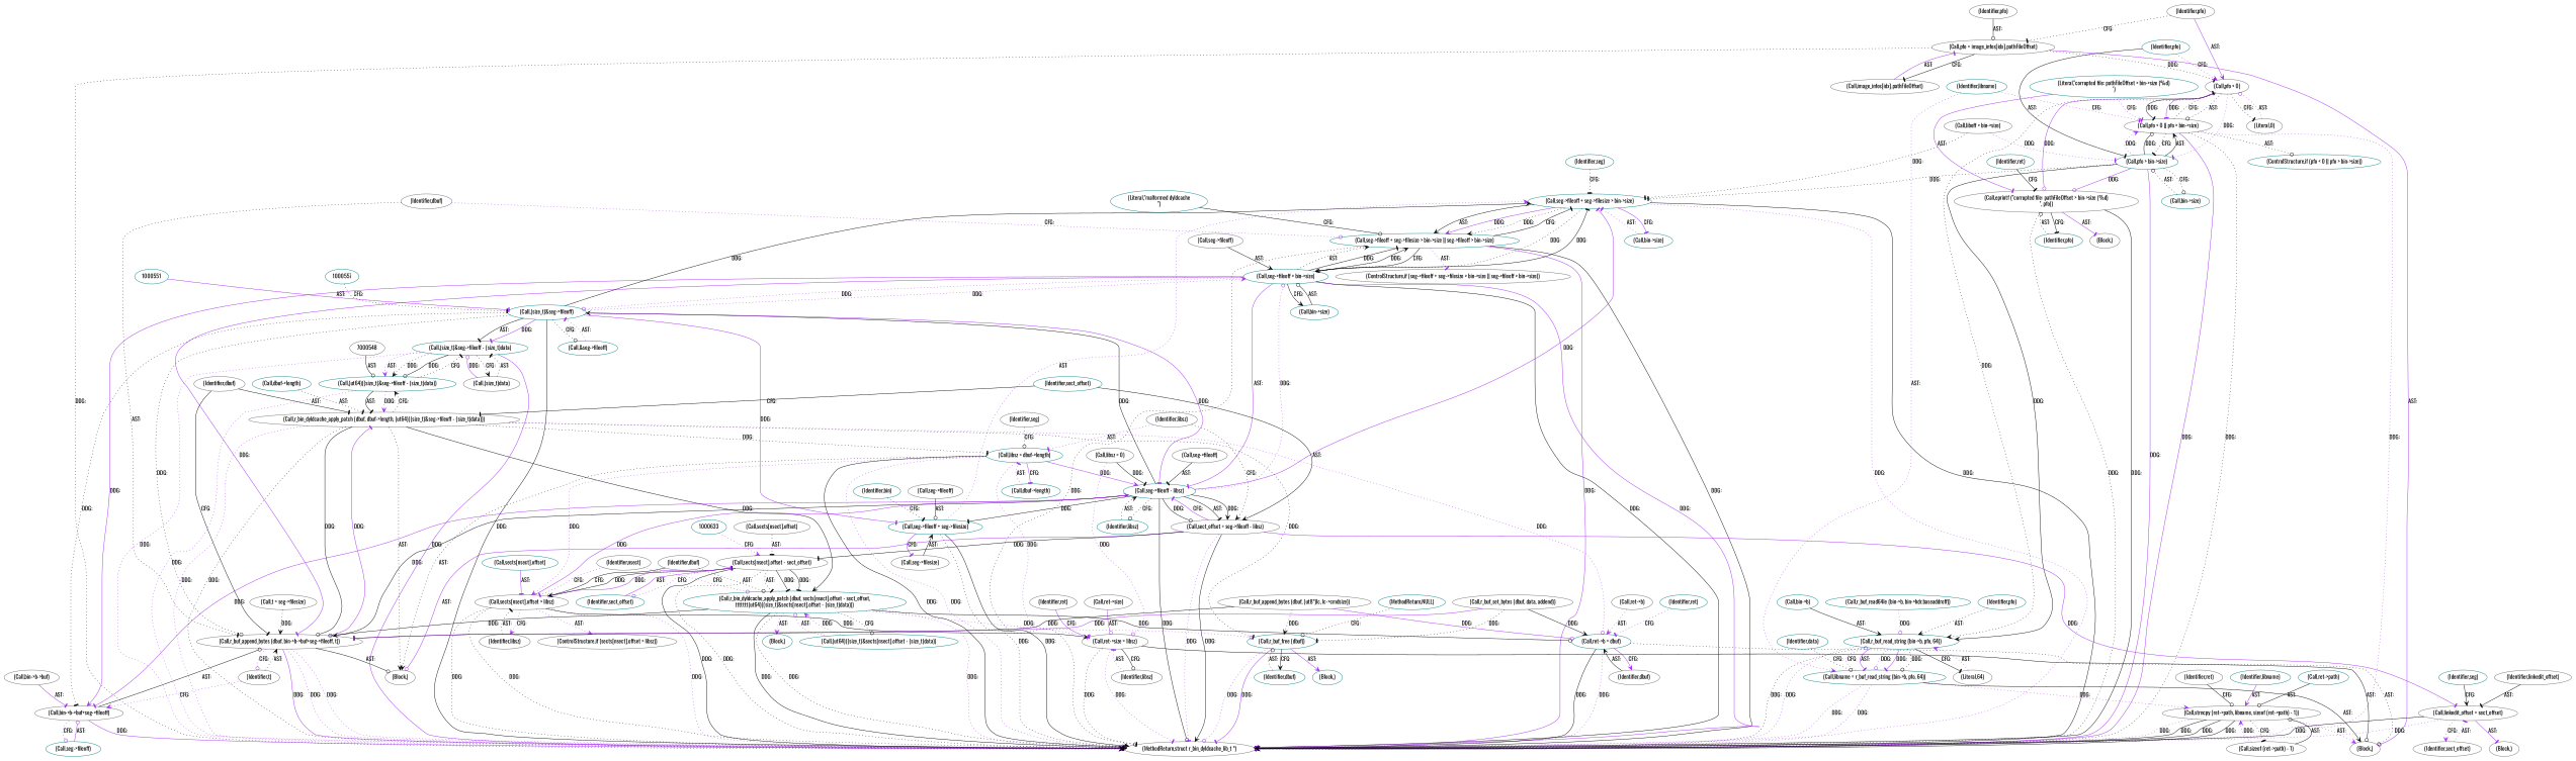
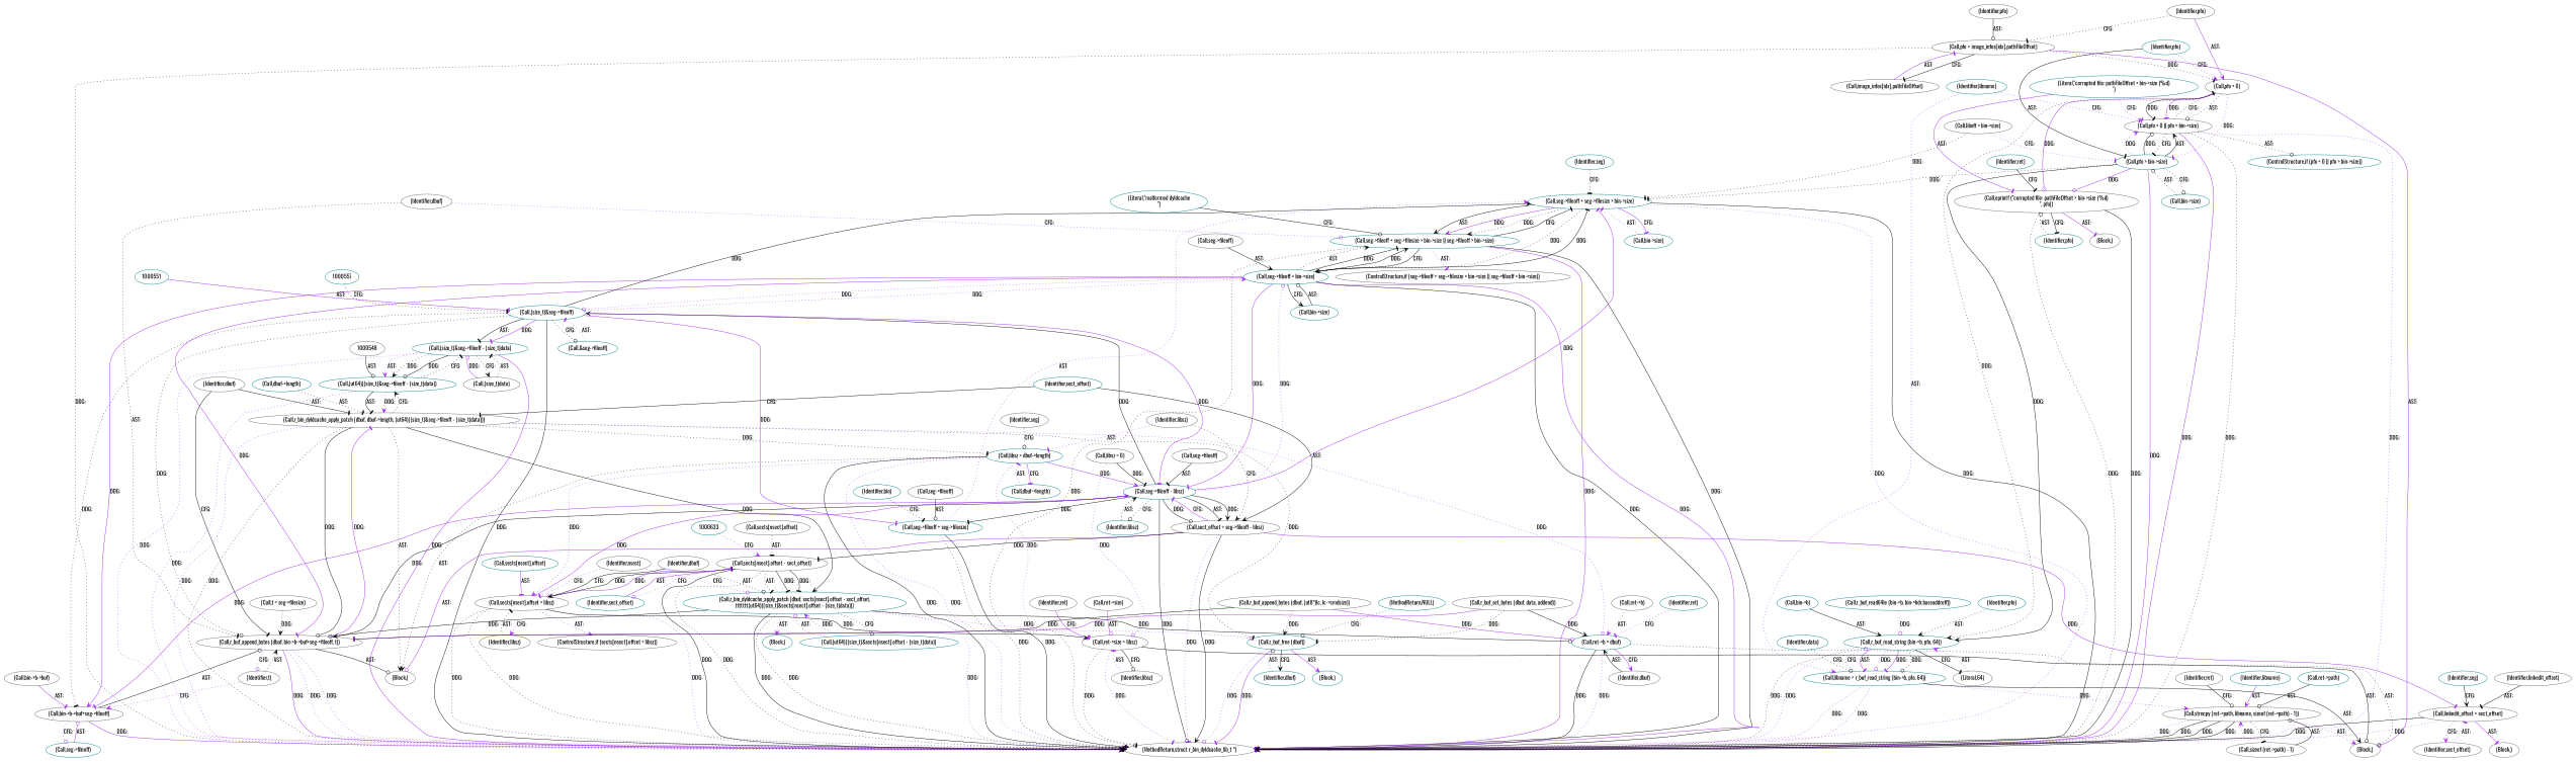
  digraph {
    fontname=Oswald
    node [color=gray40 fontname=Oswald]
    edge [arrowhead=tee color=black fontname=Oswald style=dotted]
    n1 [label="(Call,pfo = image_infos[idx].pathFileOffset)"]
    n2 [label="(Call,pfo < 0)"]
    n3 [label="(Call,image_infos[idx].pathFileOffset)"]
    n4 [label="(MethodReturn,struct r_bin_dyldcache_lib_t *)"]
    n5 [label="(Block,)"]
    n6 [label="(Call,pfo < 0 || pfo > bin->size)"]
    n7 [color=teal label="(Call,pfo > bin->size)"]
    n8 [label="(Call,eprintf (\"corrupted file: pathFileOffset > bin->size (%d)\n\", pfo))"]
    n9 [color=teal label="(Call,r_buf_read_string (bin->b, pfo, 64))"]
-   n10 [label="(Literal,0)"]
    n11 [color=teal label="(ControlStructure,if (pfo < 0 || pfo > bin->size))"]
    n12 [color=teal label="(Call,seg->fileoff + seg->filesize > bin->size)"]
    n13 [color=teal label="(Call,bin->size)"]
    n14 [color=teal label="(Identifier,pfo)"]
    n15 [label="(Block,)"]
    n16 [color=teal label="(Call,libname = r_buf_read_string (bin->b, pfo, 64))"]
    n17 [label="(Literal,64)"]
    n18 [color=teal label="(Call,seg->fileoff + seg->filesize > bin->size || seg->fileoff > bin->size)"]
    n19 [color=teal label="(Call,seg->fileoff > bin->size)"]
    n20 [color=teal label="(Call,bin->size)"]
    n21 [label="(Call,strncpy (ret->path, libname, sizeof (ret->path) - 1))"]
    n22 [label="(Call,sizeof (ret->path) - 1)"]
    n23 [label="(ControlStructure,if (seg->fileoff + seg->filesize > bin->size || seg->fileoff > bin->size))"]
    n24 [label="(Call,r_buf_append_bytes (dbuf, bin->b->buf+seg->fileoff, t))"]
    n25 [color=teal label="(Call,seg->fileoff - libsz)"]
    n26 [label="(Call,bin->b->buf+seg->fileoff)"]
    n27 [color=teal label="(Call,(size_t)&seg->fileoff)"]
    n28 [color=teal label="(Call,bin->size)"]
    n29 [label="(Call,r_bin_dyldcache_apply_patch (dbuf, dbuf->length, (ut64)((size_t)&seg->fileoff - (size_t)data)))"]
    n30 [label="(Block,)"]
    n31 [label="(Identifier,t)"]
    n32 [color=teal label="(Call,seg->fileoff + seg->filesize)"]
    n33 [label="(Call,sect_offset = seg->fileoff - libsz)"]
    n34 [color=teal label="(Identifier,libsz)"]
    n35 [color=teal label="(Call,seg->fileoff)"]
    n36 [color=teal label="(Call,(size_t)&seg->fileoff - (size_t)data)"]
    n37 [color=teal label="(Call,&seg->fileoff)"]
    n38 [color=teal label="(Call,r_buf_free (dbuf))"]
    n39 [color=teal label="(Call,libsz = dbuf->length)"]
    n40 [color=teal label="(Call,(ut64)((size_t)&seg->fileoff - (size_t)data))"]
    n41 [color=teal label="(Call,r_bin_dyldcache_apply_patch (dbuf, sects[nsect].offset - sect_offset,\n\t\t\t\t\t\t\t(ut64)((size_t)&sects[nsect].offset - (size_t)data)))"]
    n42 [color=teal label="(Call,ret->b = dbuf)"]
    n43 [color=teal label="(Identifier,dbuf)"]
    n44 [color=teal label="(Block,)"]
    n45 [label="(Call,sects[nsect].offset > libsz)"]
    n46 [label="(Call,ret->size = libsz)"]
    n47 [color=teal label="(Call,dbuf->length)"]
    n48 [color=teal label="(Block,)"]
    n49 [color=teal label="(Call,(ut64)((size_t)&sects[nsect].offset - (size_t)data))"]
    n50 [label="(Identifier,dbuf)"]
    n51 [label="(Call,sects[nsect].offset - sect_offset)"]
    n52 [label="(ControlStructure,if (sects[nsect].offset > libsz))"]
    n53 [label="(Identifier,libsz)"]
    n54 [label="(Identifier,libsz)"]
-   n55 [label="(Call,seg->filesize)"]
    n56 [label="(Call,linkedit_offset = sect_offset)"]
    n57 [label="(Call,(size_t)data)"]
    n58 [label="(Identifier,sect_offset)"]
    n59 [label="(Block,)"]
    n60 [color=teal label="(Identifier,sect_offset)"]
    n61 [color=teal label="(Identifier,seg)"]
    n62 [label="(Call,ret->size)"]
    n63 [label="(Identifier,linkedit_offset)"]
    n64 [color=teal label="(Identifier,libname)"]
    n65 [label="(Call,bin->b->buf)"]
    n66 [label="(Identifier,ret)"]
    n67 [color=teal label="(Identifier,ret)"]
    n68 [label="(Identifier,nsect)"]
    n69 [color=teal label="(Literal,\"corrupted file: pathFileOffset > bin->size (%d)\n\")"]
    n70 [color=teal label="(MethodReturn,NULL)"]
    n71 [label="(Call,seg->fileoff)"]
    n72 [color=teal label="(Call,dbuf->length)"]
    n73 [label="(Identifier,libsz)"]
    n74 [color=teal label="(Call,r_buf_read64le (bin->b, bin->hdr.baseaddroff))"]
    n75 [label="(Call,ret->b)"]
    n76 [label="(Call,sects[nsect].offset)"]
    n77 [label="(Call,r_buf_append_bytes (dbuf, (ut8*)lc, lc->cmdsize))"]
    n78 [color=teal label="(Identifier,ret)"]
    n79 [label="(Identifier,pfo)"]
    n80 [color=teal label="(Identifier,bin)"]
    n81 [label="(Identifier,pfo)"]
    n82 [label="(Call,liboff > bin->size)"]
    n83 [label="(Call,r_buf_set_bytes (dbuf, data, addend))"]
    n84 [color=teal label="(Call,sects[nsect].offset)"]
    n85 [color=teal label="(Identifier,pfo)"]
    n86 [label="(Identifier,seg)"]
    n87 [color=teal label="(Identifier,libname)"]
    n88 [color=teal label="(Identifier,pfo)"]
    n89 [color=teal label="(Call,ret->path)"]
    n90 [color=teal label="(Identifier,sect_offset)"]
    n91 [label="(Identifier,dbuf)"]
    n92 [color=teal label="(Identifier,data)"]
    n93 [label="(Call,seg->fileoff)"]
    n94 [label="(Identifier,ret)"]
    n95 [label="(Identifier,dbuf)"]
    n96 [color=teal label="(Call,bin->b)"]
    n97 [color=teal label="(Identifier,seg)"]
    n98 [label="(Call,seg->fileoff)"]
    n99 [label="(Identifier,dbuf)"]
    n100 [label="(Call,t = seg->filesize)"]
    n101 [label="(Call,libsz = 0)"]
    n102 [color=teal label="(Literal,\"malformed dyldcache\n\")"]
    1000551 [color=teal]
    1000557 [color=teal]
-   1000548 [label=7000548]
+   1000548
    1000633 [color=teal]
    n1 -> n2 [label="DDG: "]
    n1 -> n3 [label="CFG: " style=solid]
    n1 -> n4 [arrowhead=vee label="DDG: "]
    n1 -> n5 [arrowhead=odot color=purple label="AST: " style=solid]
    n2 -> n6 [arrowhead=odot label="AST: "]
    n2 -> n6 [label="DDG: " style=solid]
    n2 -> n6 [color=purple label="DDG: " style=solid]
    n2 -> n7 [color=purple label="DDG: "]
    n2 -> n8 [arrowhead=odot color=purple label="DDG: " style=solid]
    n2 -> n9 [arrowhead=vee label="DDG: "]
-   n2 -> n10 [label="CFG: "]
    n3 -> n1 [color=purple label="AST: " style=solid]
    n6 -> n2 [label="CFG: "]
    n6 -> n4 [arrowhead=vee color=purple label="DDG: " style=solid]
    n6 -> n4 [arrowhead=odot label="DDG: "]
    n6 -> n4 [arrowhead=vee color=purple label="DDG: "]
    n6 -> n7 [label="CFG: "]
    n6 -> n11 [arrowhead=odot label="AST: "]
    n7 -> n4 [arrowhead=vee color=purple label="DDG: " style=solid]
    n7 -> n6 [arrowhead=vee label="AST: " style=solid]
    n7 -> n6 [arrowhead=vee color=purple label="DDG: "]
    n7 -> n6 [arrowhead=odot label="DDG: " style=solid]
    n7 -> n8 [arrowhead=odot color=purple label="DDG: " style=solid]
    n7 -> n9 [arrowhead=vee label="DDG: " style=solid]
    n7 -> n12 [label="DDG: "]
    n7 -> n13 [arrowhead=odot label="CFG: "]
    n8 -> n4 [arrowhead=odot label="DDG: "]
    n8 -> n4 [arrowhead=odot label="DDG: " style=solid]
    n8 -> n14 [label="CFG: " style=solid]
    n8 -> n15 [color=purple label="AST: " style=solid]
    n9 -> n4 [label="DDG: "]
    n9 -> n4 [arrowhead=vee color=purple label="DDG: "]
    n9 -> n16 [color=purple label="AST: " style=solid]
    n9 -> n16 [arrowhead=odot color=purple label="DDG: "]
    n9 -> n16 [color=purple label="DDG: " style=solid]
    n9 -> n16 [arrowhead=odot label="DDG: "]
    n9 -> n17 [label="CFG: " style=solid]
-   n10 -> n2 [arrowhead=odot color=purple label="AST: "]
    n12 -> n4 [label="DDG: " style=solid]
    n12 -> n4 [color=purple label="DDG: "]
    n12 -> n18 [arrowhead=vee label="AST: " style=solid]
    n12 -> n18 [arrowhead=vee color=purple label="DDG: " style=solid]
    n12 -> n18 [arrowhead=vee label="DDG: "]
    n12 -> n19 [arrowhead=vee label="DDG: "]
    n12 -> n20 [color=purple label="CFG: " style=solid]
    n13 -> n7 [arrowhead=odot label="AST: "]
    n14 -> n8 [arrowhead=odot label="AST: "]
    n16 -> n4 [arrowhead=vee color=purple label="DDG: "]
    n16 -> n4 [color=purple label="DDG: "]
    n16 -> n5 [arrowhead=vee label="AST: " style=solid]
    n16 -> n9 [arrowhead=odot color=purple label="CFG: "]
    n16 -> n21 [arrowhead=vee color=purple label="DDG: "]
    n17 -> n9 [arrowhead=vee color=purple label="AST: "]
    n18 -> n4 [arrowhead=odot label="DDG: "]
    n18 -> n4 [color=purple label="DDG: " style=solid]
    n18 -> n4 [label="DDG: " style=solid]
    n18 -> n12 [label="CFG: " style=solid]
    n18 -> n19 [arrowhead=odot label="CFG: " style=solid]
    n18 -> n23 [color=purple label="AST: "]
    n19 -> n4 [arrowhead=vee label="DDG: " style=solid]
    n19 -> n4 [arrowhead=vee color=purple label="DDG: " style=solid]
    n19 -> n12 [label="DDG: " style=solid]
    n19 -> n18 [arrowhead=vee label="AST: "]
    n19 -> n18 [label="DDG: " style=solid]
    n19 -> n18 [arrowhead=vee label="DDG: " style=solid]
    n19 -> n24 [color=purple label="DDG: " style=solid]
-   n19 -> n25 [color=purple label="AST: " style=solid]
+   n19 -> n25 [color=purple label="DDG: " style=solid]
    n19 -> n26 [arrowhead=vee color=purple label="DDG: " style=solid]
    n19 -> n27 [arrowhead=odot color=purple label="DDG: "]
    n19 -> n28 [arrowhead=vee label="CFG: " style=solid]
    n20 -> n12 [color=purple label="AST: "]
    n21 -> n4 [arrowhead=odot color=purple label="DDG: "]
    n21 -> n4 [label="DDG: " style=solid]
    n21 -> n4 [label="DDG: " style=solid]
    n21 -> n4 [arrowhead=vee label="DDG: " style=solid]
    n21 -> n5 [arrowhead=vee color=purple label="AST: "]
    n21 -> n22 [label="CFG: "]
    n22 -> n21 [arrowhead=odot label="AST: " style=solid]
    n22 -> n21 [arrowhead=vee color=purple label="DDG: "]
    n24 -> n4 [arrowhead=vee color=purple label="DDG: " style=solid]
    n24 -> n4 [arrowhead=odot color=purple label="DDG: "]
    n24 -> n4 [arrowhead=vee color=purple label="DDG: "]
    n24 -> n29 [color=purple label="DDG: " style=solid]
    n24 -> n30 [arrowhead=odot label="AST: " style=solid]
    n24 -> n31 [arrowhead=odot color=purple label="CFG: "]
    n25 -> n4 [arrowhead=odot label="DDG: " style=solid]
    n25 -> n12 [color=purple label="DDG: " style=solid]
    n25 -> n19 [arrowhead=odot color=purple label="DDG: "]
    n25 -> n24 [arrowhead=vee label="DDG: " style=solid]
    n25 -> n26 [color=purple label="DDG: " style=solid]
    n25 -> n27 [arrowhead=vee label="DDG: " style=solid]
    n25 -> n32 [label="DDG: " style=solid]
    n25 -> n33 [label="AST: " style=solid]
    n25 -> n33 [arrowhead=vee label="DDG: " style=solid]
    n25 -> n33 [arrowhead=odot label="DDG: " style=solid]
    n25 -> n34 [arrowhead=odot label="CFG: "]
    n26 -> n4 [arrowhead=odot color=purple label="DDG: " style=solid]
    n26 -> n24 [arrowhead=odot label="AST: " style=solid]
    n26 -> n35 [arrowhead=odot color=purple label="CFG: "]
    n27 -> n4 [arrowhead=vee label="DDG: " style=solid]
    n27 -> n12 [arrowhead=vee label="DDG: " style=solid]
    n27 -> n19 [arrowhead=vee color=purple label="DDG: "]
    n27 -> n24 [arrowhead=odot label="DDG: "]
    n27 -> n25 [color=purple label="DDG: " style=solid]
    n27 -> n26 [label="DDG: "]
    n27 -> n32 [color=purple label="DDG: " style=solid]
    n27 -> n36 [label="AST: " style=solid]
    n27 -> n36 [color=purple label="DDG: " style=solid]
    n27 -> n37 [arrowhead=odot label="CFG: "]
    n28 -> n19 [arrowhead=odot label="AST: " style=solid]
    n29 -> n4 [arrowhead=vee color=purple label="DDG: "]
    n29 -> n4 [label="DDG: "]
    n29 -> n24 [arrowhead=odot label="DDG: " style=solid]
    n29 -> n30 [arrowhead=vee label="AST: "]
    n29 -> n38 [label="DDG: "]
    n29 -> n39 [label="DDG: "]
    n29 -> n40 [arrowhead=vee label="CFG: "]
    n29 -> n41 [arrowhead=vee label="DDG: " style=solid]
    n29 -> n42 [arrowhead=odot color=purple label="DDG: "]
    n31 -> n24 [arrowhead=vee label="AST: "]
    n31 -> n26 [arrowhead=vee color=purple label="CFG: "]
    n32 -> n4 [label="DDG: "]
    n32 -> n4 [arrowhead=vee label="DDG: " style=solid]
    n32 -> n12 [arrowhead=vee color=purple label="AST: "]
-   n32 -> n55 [color=purple label="CFG: " style=solid]
    n33 -> n4 [arrowhead=vee label="DDG: " style=solid]
    n33 -> n4 [color=purple label="DDG: "]
    n33 -> n25 [color=purple label="CFG: " style=solid]
    n33 -> n30 [arrowhead=odot color=purple label="AST: " style=solid]
    n33 -> n51 [label="DDG: " style=solid]
    n33 -> n56 [color=purple label="DDG: " style=solid]
    n34 -> n25 [arrowhead=vee label="AST: "]
    n35 -> n26 [arrowhead=odot color=purple label="AST: " style=solid]
    n36 -> n4 [arrowhead=vee color=purple label="DDG: "]
    n36 -> n4 [arrowhead=vee color=purple label="DDG: " style=solid]
    n36 -> n40 [arrowhead=vee color=purple label="AST: "]
    n36 -> n40 [arrowhead=vee label="DDG: "]
    n36 -> n40 [arrowhead=odot label="DDG: " style=solid]
    n36 -> n57 [arrowhead=vee label="CFG: "]
    n37 -> n27 [color=purple label="AST: "]
    n38 -> n4 [color=purple label="DDG: " style=solid]
    n38 -> n4 [arrowhead=odot color=purple label="DDG: "]
    n38 -> n43 [arrowhead=vee label="CFG: " style=solid]
    n38 -> n44 [arrowhead=vee color=purple label="AST: " style=solid]
    n39 -> n4 [label="DDG: " style=solid]
    n39 -> n4 [arrowhead=vee color=purple label="DDG: "]
    n39 -> n25 [arrowhead=vee color=purple label="DDG: " style=solid]
    n39 -> n30 [arrowhead=vee label="AST: "]
    n39 -> n45 [arrowhead=vee color=purple label="DDG: "]
    n39 -> n46 [color=purple label="DDG: "]
    n39 -> n47 [color=purple label="CFG: " style=solid]
    n40 -> n4 [arrowhead=odot color=purple label="DDG: "]
    n40 -> n29 [label="AST: " style=solid]
    n40 -> n29 [arrowhead=vee color=purple label="DDG: "]
    n40 -> n36 [label="CFG: "]
    n41 -> n4 [arrowhead=odot label="DDG: "]
    n41 -> n4 [color=purple label="DDG: "]
    n41 -> n4 [arrowhead=odot label="DDG: " style=solid]
    n41 -> n24 [arrowhead=odot label="DDG: " style=solid]
    n41 -> n38 [arrowhead=odot color=purple label="DDG: "]
    n41 -> n42 [arrowhead=odot label="DDG: " style=solid]
    n41 -> n48 [arrowhead=vee color=purple label="AST: "]
    n41 -> n49 [arrowhead=odot label="CFG: "]
    n42 -> n4 [arrowhead=vee label="DDG: " style=solid]
    n42 -> n4 [arrowhead=odot color=purple label="DDG: "]
    n42 -> n5 [arrowhead=odot label="AST: "]
    n42 -> n50 [arrowhead=vee color=purple label="CFG: " style=solid]
    n43 -> n38 [arrowhead=odot label="AST: "]
    n45 -> n4 [arrowhead=vee color=purple label="DDG: "]
    n45 -> n4 [label="DDG: "]
    n45 -> n4 [arrowhead=vee label="DDG: "]
    n45 -> n25 [arrowhead=vee color=purple label="DDG: " style=solid]
    n45 -> n46 [arrowhead=vee label="DDG: " style=solid]
    n45 -> n51 [label="DDG: " style=solid]
    n45 -> n52 [arrowhead=vee color=purple label="AST: "]
    n45 -> n53 [arrowhead=vee color=purple label="CFG: "]
    n46 -> n4 [label="DDG: "]
    n46 -> n4 [color=purple label="DDG: "]
    n46 -> n5 [arrowhead=odot label="AST: " style=solid]
    n46 -> n54 [arrowhead=odot label="CFG: " style=solid]
    n47 -> n39 [color=purple label="AST: "]
    n49 -> n41 [arrowhead=odot color=purple label="AST: "]
    n49 -> n41 [arrowhead=vee color=purple label="DDG: "]
    n50 -> n42 [arrowhead=vee label="AST: " style=solid]
    n51 -> n4 [arrowhead=vee label="DDG: " style=solid]
    n51 -> n4 [label="DDG: "]
    n51 -> n41 [label="AST: "]
    n51 -> n41 [label="DDG: " style=solid]
    n51 -> n41 [label="DDG: " style=solid]
    n51 -> n45 [arrowhead=odot color=purple label="DDG: " style=solid]
    n51 -> n60 [arrowhead=odot color=purple label="CFG: "]
    n53 -> n45 [label="AST: "]
    n54 -> n46 [color=purple label="AST: "]
-   n55 -> n32 [arrowhead=vee label="AST: " style=solid]
    n56 -> n4 [color=purple label="DDG: "]
    n56 -> n4 [arrowhead=vee label="DDG: " style=solid]
    n56 -> n58 [arrowhead=vee color=purple label="CFG: "]
    n56 -> n59 [color=purple label="AST: " style=solid]
    n57 -> n36 [label="AST: "]
    n57 -> n36 [arrowhead=odot color=purple label="DDG: " style=solid]
    n58 -> n56 [color=purple label="AST: "]
    n60 -> n51 [color=purple label="AST: " style=solid]
    n61 -> n56 [arrowhead=vee label="CFG: " style=solid]
    n62 -> n46 [arrowhead=odot color=purple label="AST: " style=solid]
    n63 -> n56 [label="AST: " style=solid]
    n64 -> n6 [color=purple label="CFG: "]
    n64 -> n16 [arrowhead=vee color=purple label="AST: "]
    n65 -> n26 [color=purple label="AST: " style=solid]
    n66 -> n46 [color=purple label="CFG: " style=solid]
    n67 -> n42 [color=purple label="CFG: "]
    n68 -> n41 [arrowhead=odot color=purple label="CFG: "]
    n68 -> n45 [color=purple label="CFG: "]
    n69 -> n6 [color=purple label="CFG: "]
    n69 -> n8 [color=purple label="AST: " style=solid]
    n70 -> n38 [arrowhead=odot label="CFG: "]
    n71 -> n19 [arrowhead=vee label="AST: " style=solid]
    n72 -> n29 [label="AST: "]
    n73 -> n33 [arrowhead=vee label="CFG: "]
    n73 -> n39 [color=purple label="AST: "]
    n74 -> n9 [arrowhead=odot color=purple label="DDG: "]
    n75 -> n42 [arrowhead=vee color=purple label="AST: "]
    n76 -> n51 [label="AST: "]
    n77 -> n24 [label="DDG: " style=solid]
    n77 -> n38 [arrowhead=vee label="DDG: "]
    n77 -> n42 [arrowhead=odot color=purple label="DDG: " style=solid]
    n78 -> n8 [label="CFG: " style=solid]
    n79 -> n1 [arrowhead=odot label="AST: " style=solid]
    n80 -> n32 [label="CFG: "]
    n81 -> n1 [label="CFG: "]
    n81 -> n2 [arrowhead=vee color=purple label="AST: " style=solid]
-   n82 -> n7 [color=purple label="DDG: "]
+   n82 -> n7 [color=purple label="CFG: "]
    n82 -> n12 [label="DDG: "]
    n83 -> n24 [color=purple label="DDG: " style=solid]
    n83 -> n38 [label="DDG: "]
    n83 -> n42 [arrowhead=vee label="DDG: " style=solid]
    n84 -> n45 [color=purple label="AST: " style=solid]
    n85 -> n2 [arrowhead=vee color=purple label="CFG: "]
    n85 -> n7 [label="AST: " style=solid]
    n86 -> n39 [arrowhead=odot label="CFG: "]
    n87 -> n21 [arrowhead=vee color=purple label="AST: " style=solid]
    n88 -> n9 [arrowhead=vee label="AST: "]
    n89 -> n21 [arrowhead=odot label="AST: " style=solid]
    n90 -> n29 [label="CFG: " style=solid]
    n90 -> n33 [arrowhead=vee label="AST: " style=solid]
    n91 -> n41 [arrowhead=odot label="AST: "]
    n91 -> n45 [arrowhead=vee label="CFG: " style=solid]
    n92 -> n16 [arrowhead=odot label="CFG: "]
    n93 -> n32 [arrowhead=odot label="AST: " style=solid]
    n94 -> n21 [arrowhead=odot label="CFG: " style=solid]
    n95 -> n24 [label="CFG: " style=solid]
    n95 -> n29 [label="AST: " style=solid]
    n96 -> n9 [arrowhead=vee label="AST: " style=solid]
    n97 -> n12 [label="CFG: "]
    n98 -> n25 [label="AST: " style=solid]
    n99 -> n18 [arrowhead=odot color=purple label="CFG: "]
    n99 -> n24 [label="AST: "]
    n100 -> n24 [arrowhead=vee label="DDG: "]
    n101 -> n25 [label="DDG: " style=solid]
    n101 -> n46 [arrowhead=odot color=purple label="DDG: "]
    n102 -> n18 [arrowhead=odot label="CFG: " style=solid]
    1000551 -> n27 [color=purple label="AST: " style=solid]
    1000557 -> n27 [label="CFG: "]
    1000548 -> n40 [arrowhead=odot label="AST: " style=solid]
    1000633 -> n51 [arrowhead=vee color=purple label="CFG: "]
  }
